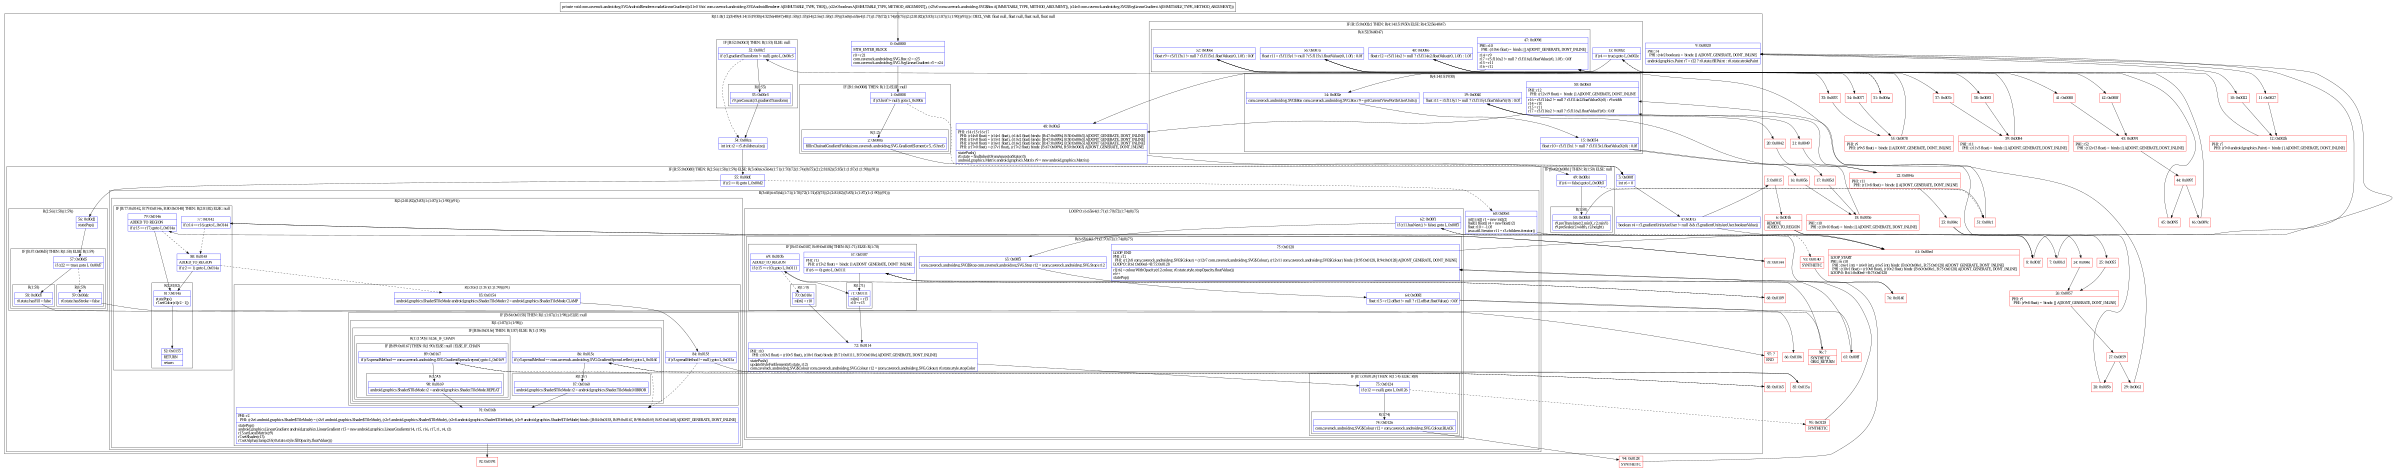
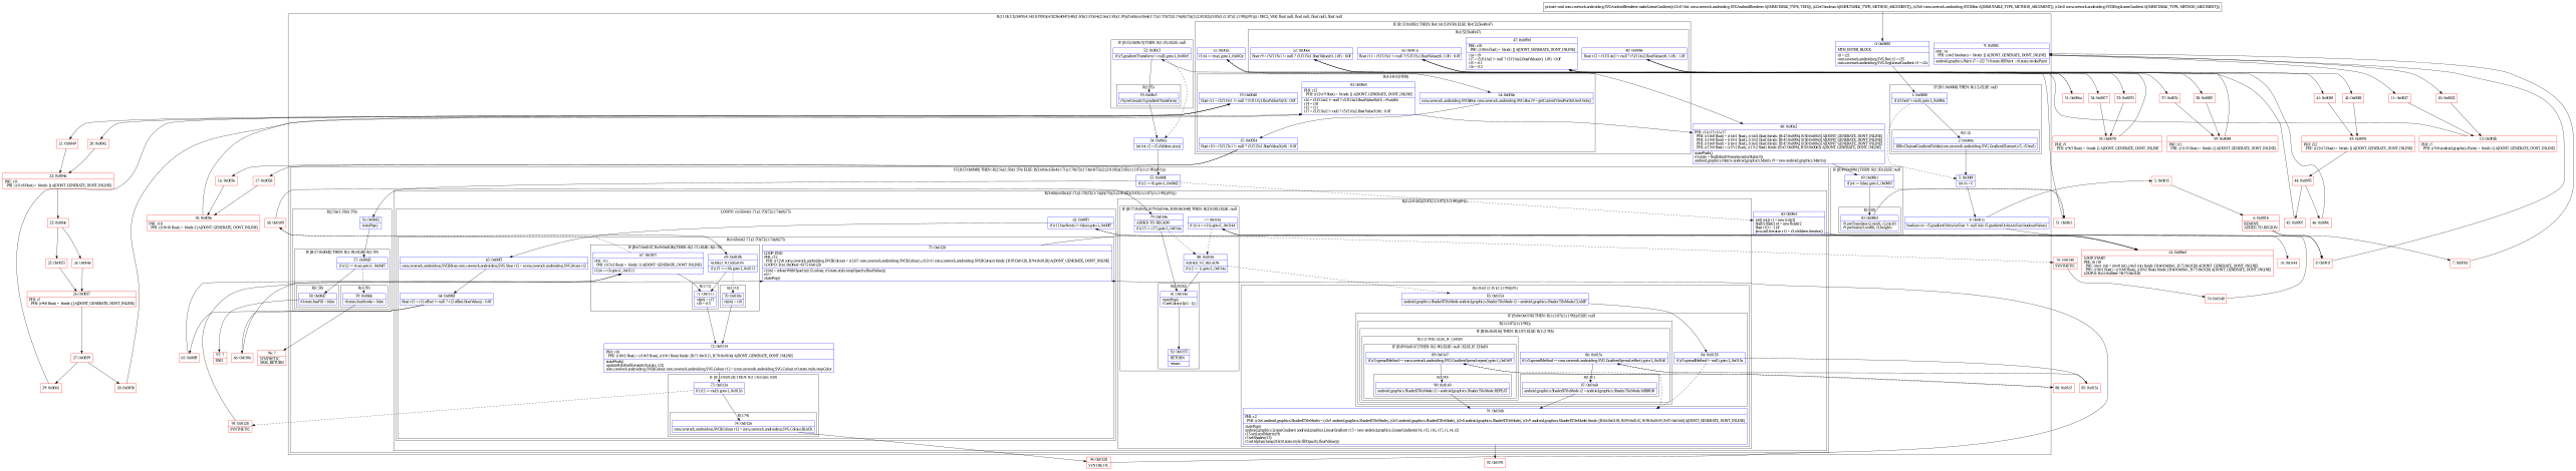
  digraph {
    fontname="PT Serif"
    node [color=blue fontname="PT Serif" shape=record]
    edge [fontname="PT Serif"]
    n1 [label="{2\:\ 0x000a|fillInChainedGradientFields((com.caverock.androidsvg.SVG.GradientElement) r3, r3.href)\l}"]
    n2 [label="{1\:\ 0x0008|if (r3.href != null) goto L_0x000a\l}"]
    n3 [label="{14\:\ 0x002e|com.caverock.androidsvg.SVG$Box com.caverock.androidsvg.SVG.Box r9 = getCurrentViewPortInUserUnits()\l}"]
    n4 [label="{15\:\ 0x0034|float r10 = r3.f113x1 != null ? r3.f113x1.floatValueX(r0) : 0.0f\l}"]
    n5 [label="{19\:\ 0x0040|float r11 = r3.f115y1 != null ? r3.f115y1.floatValueY(r0) : 0.0f\l}"]
    n6 [label="{30\:\ 0x0063|PHI: r12 \l  PHI: (r12v19 float) =  binds: [] A[DONT_GENERATE, DONT_INLINE]\l|r16 = r3.f114x2 != null ? r3.f114x2.floatValueX(r0) : r9.width\lr14 = r10\lr15 = r11\lr17 = r3.f116y2 != null ? r3.f116y2.floatValueY(r0) : 0.0f\l}"]
    n7 [label="{32\:\ 0x006e|float r9 = r3.f113x1 != null ? r3.f113x1.floatValue(r0, 1.0f) : 0.0f\l}"]
    n8 [label="{36\:\ 0x007a|float r11 = r3.f115y1 != null ? r3.f115y1.floatValue(r0, 1.0f) : 0.0f\l}"]
    n9 [label="{40\:\ 0x0086|float r12 = r3.f114x2 != null ? r3.f114x2.floatValue(r0, 1.0f) : 1.0f\l}"]
    n10 [label="{47\:\ 0x009d|PHI: r10 \l  PHI: (r10v6 float) =  binds: [] A[DONT_GENERATE, DONT_INLINE]\l|r14 = r9\lr17 = r3.f116y2 != null ? r3.f116y2.floatValue(r0, 1.0f) : 0.0f\lr15 = r11\lr16 = r12\l}"]
    n11 [label="{13\:\ 0x002c|if (r4 == true) goto L_0x002e\l}"]
    n12 [label="{50\:\ 0x00b3|r9.preTranslate(r2.minX, r2.minY)\lr9.preScale(r2.width, r2.height)\l}"]
    n13 [label="{49\:\ 0x00b1|if (r4 == false) goto L_0x00b3\l}"]
    n14 [label="{53\:\ 0x00c5|r9.preConcat(r3.gradientTransform)\l}"]
    n15 [label="{52\:\ 0x00c3|if (r3.gradientTransform != null) goto L_0x00c5\l}"]
    n16 [label="{58\:\ 0x00d7|r0.state.hasFill = false\l}"]
    n17 [label="{59\:\ 0x00dc|r0.state.hasStroke = false\l}"]
    n18 [label="{57\:\ 0x00d5|if (r22 == true) goto L_0x00d7\l}"]
    n19 [label="{56\:\ 0x00d2|statePop()\l}"]
    n20 [label="{71\:\ 0x0111|r4[r6] = r13\lr10 = r13\l}"]
    n21 [label="{70\:\ 0x010e|r4[r6] = r10\l}"]
    n22 [label="{67\:\ 0x0107|PHI: r13 \l  PHI: (r13v2 float) =  binds: [] A[DONT_GENERATE, DONT_INLINE]\l|if (r6 == 0) goto L_0x0111\l}"]
    n23 [label="{69\:\ 0x010b|ADDED_TO_REGION\l|if (r13 \>= r10) goto L_0x0111\l}"]
    n24 [label="{74\:\ 0x0126|com.caverock.androidsvg.SVG$Colour r12 = com.caverock.androidsvg.SVG.Colour.BLACK\l}"]
    n25 [label="{73\:\ 0x0124|if (r12 == null) goto L_0x0126\l}"]
    n26 [label="{63\:\ 0x00f3|com.caverock.androidsvg.SVG$Stop com.caverock.androidsvg.SVG.Stop r12 = (com.caverock.androidsvg.SVG.Stop) r12\l}"]
    n27 [label="{64\:\ 0x00fd|float r13 = r12.offset != null ? r12.offset.floatValue() : 0.0f\l}"]
    n28 [label="{72\:\ 0x0114|PHI: r10 \l  PHI: (r10v2 float) = (r10v3 float), (r10v1 float) binds: [B:71:0x0111, B:70:0x010e] A[DONT_GENERATE, DONT_INLINE]\l|statePush()\lupdateStyleForElement(r0.state, r12)\lcom.caverock.androidsvg.SVG$Colour com.caverock.androidsvg.SVG.Colour r12 = (com.caverock.androidsvg.SVG.Colour) r0.state.style.stopColor\l}"]
    n29 [label="{75\:\ 0x0128|LOOP_END\lPHI: r12 \l  PHI: (r12v8 com.caverock.androidsvg.SVG$Colour) = (r12v7 com.caverock.androidsvg.SVG$Colour), (r12v11 com.caverock.androidsvg.SVG$Colour) binds: [B:95:0x0128, B:94:0x0128] A[DONT_GENERATE, DONT_INLINE]\lLOOP:0: B:61:0x00ed\-\>B:75:0x0128\l|r1[r6] = colourWithOpacity(r12.colour, r0.state.style.stopOpacity.floatValue())\lr6++\lstatePop()\l}"]
    n30 [label="{62\:\ 0x00f1|if (r11.hasNext() != false) goto L_0x00f3\l}"]
    n31 [label="{81\:\ 0x014a|statePop()\lr7.setColor(r1[r2 \- 1])\l}"]
    n32 [label="{82\:\ 0x0153|RETURN\l|return\l}"]
    n33 [label="{77\:\ 0x0142|if (r14 == r16) goto L_0x0144\l}"]
    n34 [label="{79\:\ 0x0146|ADDED_TO_REGION\l|if (r15 == r17) goto L_0x014a\l}"]
    n35 [label="{80\:\ 0x0148|ADDED_TO_REGION\l|if (r2 == 1) goto L_0x014a\l}"]
    n36 [label="{87\:\ 0x0160|android.graphics.Shader$TileMode r2 = android.graphics.Shader.TileMode.MIRROR\l}"]
    n37 [label="{90\:\ 0x0169|android.graphics.Shader$TileMode r2 = android.graphics.Shader.TileMode.REPEAT\l}"]
    n38 [label="{89\:\ 0x0167|if (r3.spreadMethod == com.caverock.androidsvg.SVG.GradientSpread.repeat) goto L_0x0169\l}"]
    n39 [label="{86\:\ 0x015e|if (r3.spreadMethod == com.caverock.androidsvg.SVG.GradientSpread.reflect) goto L_0x0160\l}"]
    n40 [label="{84\:\ 0x0158|if (r3.spreadMethod != null) goto L_0x015a\l}"]
    n41 [label="{83\:\ 0x0154|android.graphics.Shader$TileMode android.graphics.Shader.TileMode r2 = android.graphics.Shader.TileMode.CLAMP\l}"]
    n42 [label="{91\:\ 0x016b|PHI: r2 \l  PHI: (r2v6 android.graphics.Shader$TileMode) = (r2v5 android.graphics.Shader$TileMode), (r2v5 android.graphics.Shader$TileMode), (r2v8 android.graphics.Shader$TileMode), (r2v9 android.graphics.Shader$TileMode) binds: [B:84:0x0158, B:89:0x0167, B:90:0x0169, B:87:0x0160] A[DONT_GENERATE, DONT_INLINE]\l|statePop()\landroid.graphics.LinearGradient android.graphics.LinearGradient r13 = new android.graphics.LinearGradient(r14, r15, r16, r17, r1, r4, r2)\lr13.setLocalMatrix(r9)\lr7.setShader(r13)\lr7.setAlpha(clamp255(r0.state.style.fillOpacity.floatValue()))\l}"]
    n43 [label="{60\:\ 0x00e1|int[] int[] r1 = new int[r2]\lfloat[] float[] r4 = new float[r2]\lfloat r10 = \-1.0f\ljava.util.Iterator r11 = r3.children.iterator()\l}"]
    n44 [label="{55\:\ 0x00d0|if (r2 == 0) goto L_0x00d2\l}"]
    n45 [label="{0\:\ 0x0000|MTH_ENTER_BLOCK\l|r0 = r21\lcom.caverock.androidsvg.SVG.Box r2 = r23\lcom.caverock.androidsvg.SVG.SvgLinearGradient r3 = r24\l}"]
    n46 [label="{3\:\ 0x000f|int r6 = 0\l}"]
    n47 [label="{4\:\ 0x0013|boolean r4 = r3.gradientUnitsAreUser != null && r3.gradientUnitsAreUser.booleanValue()\l}"]
    n48 [label="{9\:\ 0x0020|PHI: r4 \l  PHI: (r4v2 boolean) =  binds: [] A[DONT_GENERATE, DONT_INLINE]\l|android.graphics.Paint r7 = r22 ? r0.state.fillPaint : r0.state.strokePaint\l}"]
    n49 [label="{48\:\ 0x00a3|PHI: r14 r15 r16 r17 \l  PHI: (r14v0 float) = (r14v1 float), (r14v2 float) binds: [B:47:0x009d, B:30:0x0063] A[DONT_GENERATE, DONT_INLINE]\l  PHI: (r15v0 float) = (r15v1 float), (r15v2 float) binds: [B:47:0x009d, B:30:0x0063] A[DONT_GENERATE, DONT_INLINE]\l  PHI: (r16v0 float) = (r16v1 float), (r16v2 float) binds: [B:47:0x009d, B:30:0x0063] A[DONT_GENERATE, DONT_INLINE]\l  PHI: (r17v0 float) = (r17v1 float), (r17v2 float) binds: [B:47:0x009d, B:30:0x0063] A[DONT_GENERATE, DONT_INLINE]\l|statePush()\lr0.state = findInheritFromAncestorState(r3)\landroid.graphics.Matrix android.graphics.Matrix r9 = new android.graphics.Matrix()\l}"]
    n50 [label="{54\:\ 0x00ca|int int r2 = r3.children.size()\l}"]
    n51 [color=red label="{16\:\ 0x0036}"]
    n52 [color=red label="{17\:\ 0x003d}"]
    n53 [color=red label="{20\:\ 0x0042}"]
    n54 [color=red label="{21\:\ 0x0049}"]
    n55 [color=red label="{33\:\ 0x0070}"]
    n56 [color=red label="{34\:\ 0x0077}"]
    n57 [color=red label="{37\:\ 0x007c}"]
    n58 [color=red label="{38\:\ 0x0083}"]
    n59 [color=red label="{41\:\ 0x0088}"]
    n60 [color=red label="{42\:\ 0x008f}"]
    n61 [color=red label="{31\:\ 0x006a}"]
    n62 [color=red label="{51\:\ 0x00c1}"]
    n63 [color=red label="{97\:\ ?|END\l}"]
    n64 [color=red label="{96\:\ ?|SYNTHETIC\lORIG_RETURN\l}"]
    n65 [color=red label="{68\:\ 0x0109}"]
    n66 [color=red label="{94\:\ 0x0128|SYNTHETIC\l}"]
    n67 [color=red label="{95\:\ 0x0128|SYNTHETIC\l}"]
    n68 [color=red label="{65\:\ 0x00ff}"]
    n69 [color=red label="{66\:\ 0x0106}"]
    n70 [color=red label="{61\:\ 0x00ed|LOOP_START\lPHI: r6 r10 \l  PHI: (r6v1 int) = (r6v0 int), (r6v5 int) binds: [B:60:0x00e1, B:75:0x0128] A[DONT_GENERATE, DONT_INLINE]\l  PHI: (r10v1 float) = (r10v0 float), (r10v2 float) binds: [B:60:0x00e1, B:75:0x0128] A[DONT_GENERATE, DONT_INLINE]\lLOOP:0: B:61:0x00ed\-\>B:75:0x0128\l}"]
    n71 [color=red label="{93\:\ 0x0140|SYNTHETIC\l}"]
    n72 [color=red label="{78\:\ 0x0144}"]
    n73 [color=red label="{88\:\ 0x0163}"]
    n74 [color=red label="{85\:\ 0x015a}"]
    n75 [color=red label="{92\:\ 0x0191}"]
    n76 [color=red label="{5\:\ 0x0015}"]
    n77 [color=red label="{8\:\ 0x001f}"]
    n78 [color=red label="{10\:\ 0x0022}"]
    n79 [color=red label="{11\:\ 0x0027}"]
    n80 [color=red label="{6\:\ 0x001b|REMOVE\lADDED_TO_REGION\l}"]
    n81 [color=red label="{12\:\ 0x002b|PHI: r7 \l  PHI: (r7v0 android.graphics.Paint) =  binds: [] A[DONT_GENERATE, DONT_INLINE]\l}"]
    n82 [color=red label="{18\:\ 0x003e|PHI: r10 \l  PHI: (r10v10 float) =  binds: [] A[DONT_GENERATE, DONT_INLINE]\l}"]
    n83 [color=red label="{22\:\ 0x004a|PHI: r11 \l  PHI: (r11v8 float) =  binds: [] A[DONT_GENERATE, DONT_INLINE]\l}"]
    n84 [color=red label="{35\:\ 0x0078|PHI: r9 \l  PHI: (r9v3 float) =  binds: [] A[DONT_GENERATE, DONT_INLINE]\l}"]
    n85 [color=red label="{39\:\ 0x0084|PHI: r11 \l  PHI: (r11v3 float) =  binds: [] A[DONT_GENERATE, DONT_INLINE]\l}"]
    n86 [color=red label="{43\:\ 0x0091|PHI: r52 \l  PHI: (r12v13 float) =  binds: [] A[DONT_GENERATE, DONT_INLINE]\l}"]
    n87 [color=red label="{76\:\ 0x0140}"]
    n88 [color=red label="{7\:\ 0x001d}"]
    n89 [color=red label="{23\:\ 0x004c}"]
    n90 [color=red label="{24\:\ 0x004e}"]
    n91 [color=red label="{25\:\ 0x0055}"]
    n92 [color=red label="{26\:\ 0x0057|PHI: r9 \l  PHI: (r9v8 float) =  binds: [] A[DONT_GENERATE, DONT_INLINE]\l}"]
    n93 [color=red label="{27\:\ 0x0059}"]
    n94 [color=red label="{28\:\ 0x005b}"]
    n95 [color=red label="{29\:\ 0x0062}"]
    n96 [color=red label="{44\:\ 0x0093}"]
    n97 [color=red label="{45\:\ 0x0095}"]
    n98 [color=red label="{46\:\ 0x009c}"]
    n99 [label="{private void com.caverock.androidsvg.SVGAndroidRenderer.makeLinearGradient((r21v0 'this' com.caverock.androidsvg.SVGAndroidRenderer A[IMMUTABLE_TYPE, THIS]), (r22v0 boolean A[IMMUTABLE_TYPE, METHOD_ARGUMENT]), (r23v0 com.caverock.androidsvg.SVG$Box A[IMMUTABLE_TYPE, METHOD_ARGUMENT]), (r24v0 com.caverock.androidsvg.SVG$SvgLinearGradient A[IMMUTABLE_TYPE, METHOD_ARGUMENT])) }" color=""]
    subgraph cluster_1 {
      label="R(11:0|(1:2)|3|4|9|(4:14|15|19|30)(4:32|36|40|47)|48|(1:50)|(1:53)|54|(2:56|(1:58)(1:59))(3:60|(6:63|64|(1:71)(1:70)|72|(1:74)(0)|75)|(2:(2:81|82)|(3:83|(1:(1:87)(1:(1:90)))|91)))) | DECL_VAR: float null, float null, float null, float null\l"
      n45
      n46
      n47
      n48
      n49
      n50
      subgraph cluster_2 {
        label="IF [B:1:0x0008] THEN: R(1:2) ELSE: null"
        n2
        subgraph cluster_3 {
          label="R(1:2)"
          n1
        }
      }
      subgraph cluster_4 {
        label="IF [B:13:0x002c] THEN: R(4:14|15|19|30) ELSE: R(4:32|36|40|47)"
        n11
        subgraph cluster_5 {
          label="R(4:14|15|19|30)"
          n3
          n4
          n5
          n6
        }
        subgraph cluster_6 {
          label="R(4:32|36|40|47)"
          n7
          n8
          n9
          n10
        }
      }
      subgraph cluster_7 {
        label="IF [B:49:0x00b1] THEN: R(1:50) ELSE: null"
        n13
        subgraph cluster_8 {
          label="R(1:50)"
          n12
        }
      }
      subgraph cluster_9 {
        label="IF [B:52:0x00c3] THEN: R(1:53) ELSE: null"
        n15
        subgraph cluster_10 {
          label="R(1:53)"
          n14
        }
      }
      subgraph cluster_11 {
        label="IF [B:55:0x00d0] THEN: R(2:56|(1:58)(1:59)) ELSE: R(3:60|(6:63|64|(1:71)(1:70)|72|(1:74)(0)|75)|(2:(2:81|82)|(3:83|(1:(1:87)(1:(1:90)))|91)))"
        n44
        subgraph cluster_12 {
          label="R(2:56|(1:58)(1:59))"
          n19
          subgraph cluster_13 {
            label="IF [B:57:0x00d5] THEN: R(1:58) ELSE: R(1:59)"
            n18
            subgraph cluster_14 {
              label="R(1:58)"
              n16
            }
            subgraph cluster_15 {
              label="R(1:59)"
              n17
            }
          }
        }
        subgraph cluster_16 {
          label="R(3:60|(6:63|64|(1:71)(1:70)|72|(1:74)(0)|75)|(2:(2:81|82)|(3:83|(1:(1:87)(1:(1:90)))|91)))"
          n43
          subgraph cluster_17 {
            label="LOOP:0: (6:63|64|(1:71)(1:70)|72|(1:74)(0)|75)"
            n30
            subgraph cluster_18 {
              label="R(6:63|64|(1:71)(1:70)|72|(1:74)(0)|75)"
              n26
              n27
              n28
              n29
              subgraph cluster_19 {
                label="IF [B:67:0x0107, B:69:0x010b] THEN: R(1:71) ELSE: R(1:70)"
                n22
                n23
                subgraph cluster_20 {
                  label="R(1:71)"
                  n20
                }
                subgraph cluster_21 {
                  label="R(1:70)"
                  n21
                }
              }
              subgraph cluster_22 {
                label="IF [B:73:0x0124] THEN: R(1:74) ELSE: R(0)"
                n25
                subgraph cluster_23 {
                  label="R(1:74)"
                  n24
                }
                subgraph cluster_24 {
                  label="R(0)"
                }
              }
            }
          }
          subgraph cluster_25 {
            label="R(2:(2:81|82)|(3:83|(1:(1:87)(1:(1:90)))|91))"
            subgraph cluster_26 {
              label="IF [B:77:0x0142, B:79:0x0146, B:80:0x0148] THEN: R(2:81|82) ELSE: null"
              n33
              n34
              n35
              subgraph cluster_27 {
                label="R(2:81|82)"
                n31
                n32
              }
            }
            subgraph cluster_28 {
              label="R(3:83|(1:(1:87)(1:(1:90)))|91)"
              n41
              n42
              subgraph cluster_29 {
                label="IF [B:84:0x0158] THEN: R(1:(1:87)(1:(1:90))) ELSE: null"
                n40
                subgraph cluster_30 {
                  label="R(1:(1:87)(1:(1:90)))"
                  subgraph cluster_31 {
                    label="IF [B:86:0x015e] THEN: R(1:87) ELSE: R(1:(1:90))"
                    n39
                    subgraph cluster_32 {
                      label="R(1:87)"
                      n36
                    }
                    subgraph cluster_33 {
                      label="R(1:(1:90)) | ELSE_IF_CHAIN\l"
                      subgraph cluster_34 {
                        label="IF [B:89:0x0167] THEN: R(1:90) ELSE: null | ELSE_IF_CHAIN\l"
                        n38
                        subgraph cluster_35 {
                          label="R(1:90)"
                          n37
                        }
                      }
                    }
                  }
                }
              }
            }
          }
        }
      }
    }
    n1 -> n46
    n2 -> n1
    n2 -> n46 [style=dashed]
    n3 -> n4
    n4 -> n51
    n4 -> n52
    n5 -> n53
    n5 -> n54
    n6 -> n49
    n7 -> n55
    n7 -> n56
    n8 -> n57
    n8 -> n58
    n9 -> n59
    n9 -> n60
    n10 -> n49
    n11 -> n3
    n11 -> n61 [style=dashed]
    n12 -> n62
    n13 -> n12
    n13 -> n62 [style=dashed]
    n14 -> n50
    n15 -> n14
    n15 -> n50 [style=dashed]
    n16 -> n63
    n17 -> n64
    n18 -> n16
    n18 -> n17 [style=dashed]
    n19 -> n18
    n20 -> n28
    n21 -> n28
    n22 -> n20
    n22 -> n65 [style=dashed]
    n23 -> n20
    n23 -> n21 [style=dashed]
    n24 -> n66
    n25 -> n24
    n25 -> n67 [style=dashed]
    n26 -> n27
    n27 -> n68
    n27 -> n69
    n28 -> n25
    n29 -> n70
    n30 -> n26
    n30 -> n71 [style=dashed]
    n31 -> n32
    n33 -> n35 [style=dashed]
    n33 -> n72
    n34 -> n31
    n34 -> n35 [style=dashed]
    n35 -> n31
    n35 -> n41 [style=dashed]
    n36 -> n42
    n37 -> n42
    n38 -> n37
    n38 -> n42 [style=dashed]
    n39 -> n36
    n39 -> n73 [style=dashed]
    n40 -> n42 [style=dashed]
    n40 -> n74
    n41 -> n40
    n42 -> n75
    n43 -> n70
    n44 -> n19
    n44 -> n43 [style=dashed]
    n45 -> n2
    n46 -> n47
    n47 -> n76
    n47 -> n77
    n48 -> n78
    n48 -> n79
    n49 -> n13
    n50 -> n44
    n51 -> n82
    n52 -> n82
    n53 -> n83
    n54 -> n83
    n55 -> n84
    n56 -> n84
    n57 -> n85
    n58 -> n85
    n59 -> n86
    n60 -> n86
    n61 -> n7
    n62 -> n15
    n65 -> n23
    n66 -> n29
    n67 -> n29
    n68 -> n22
-   n64 -> n22
+   n69 -> n22
    n70 -> n30
    n71 -> n87
-   n72 -> n34
+   n65 -> n34
    n73 -> n38
    n74 -> n39
    n76 -> n80
    n77 -> n48
    n78 -> n81
    n79 -> n81
    n80 -> n77
    n80 -> n88
    n81 -> n11
    n82 -> n5
    n83 -> n89
    n84 -> n8
    n85 -> n9
    n86 -> n96
    n87 -> n33
    n88 -> n48
    n89 -> n90
    n89 -> n91
    n90 -> n92
    n91 -> n92
    n92 -> n93
    n93 -> n94
    n93 -> n95
    n94 -> n6
    n95 -> n6
    n96 -> n97
    n96 -> n98
    n97 -> n10
    n98 -> n10
    n99 -> n45
  }
